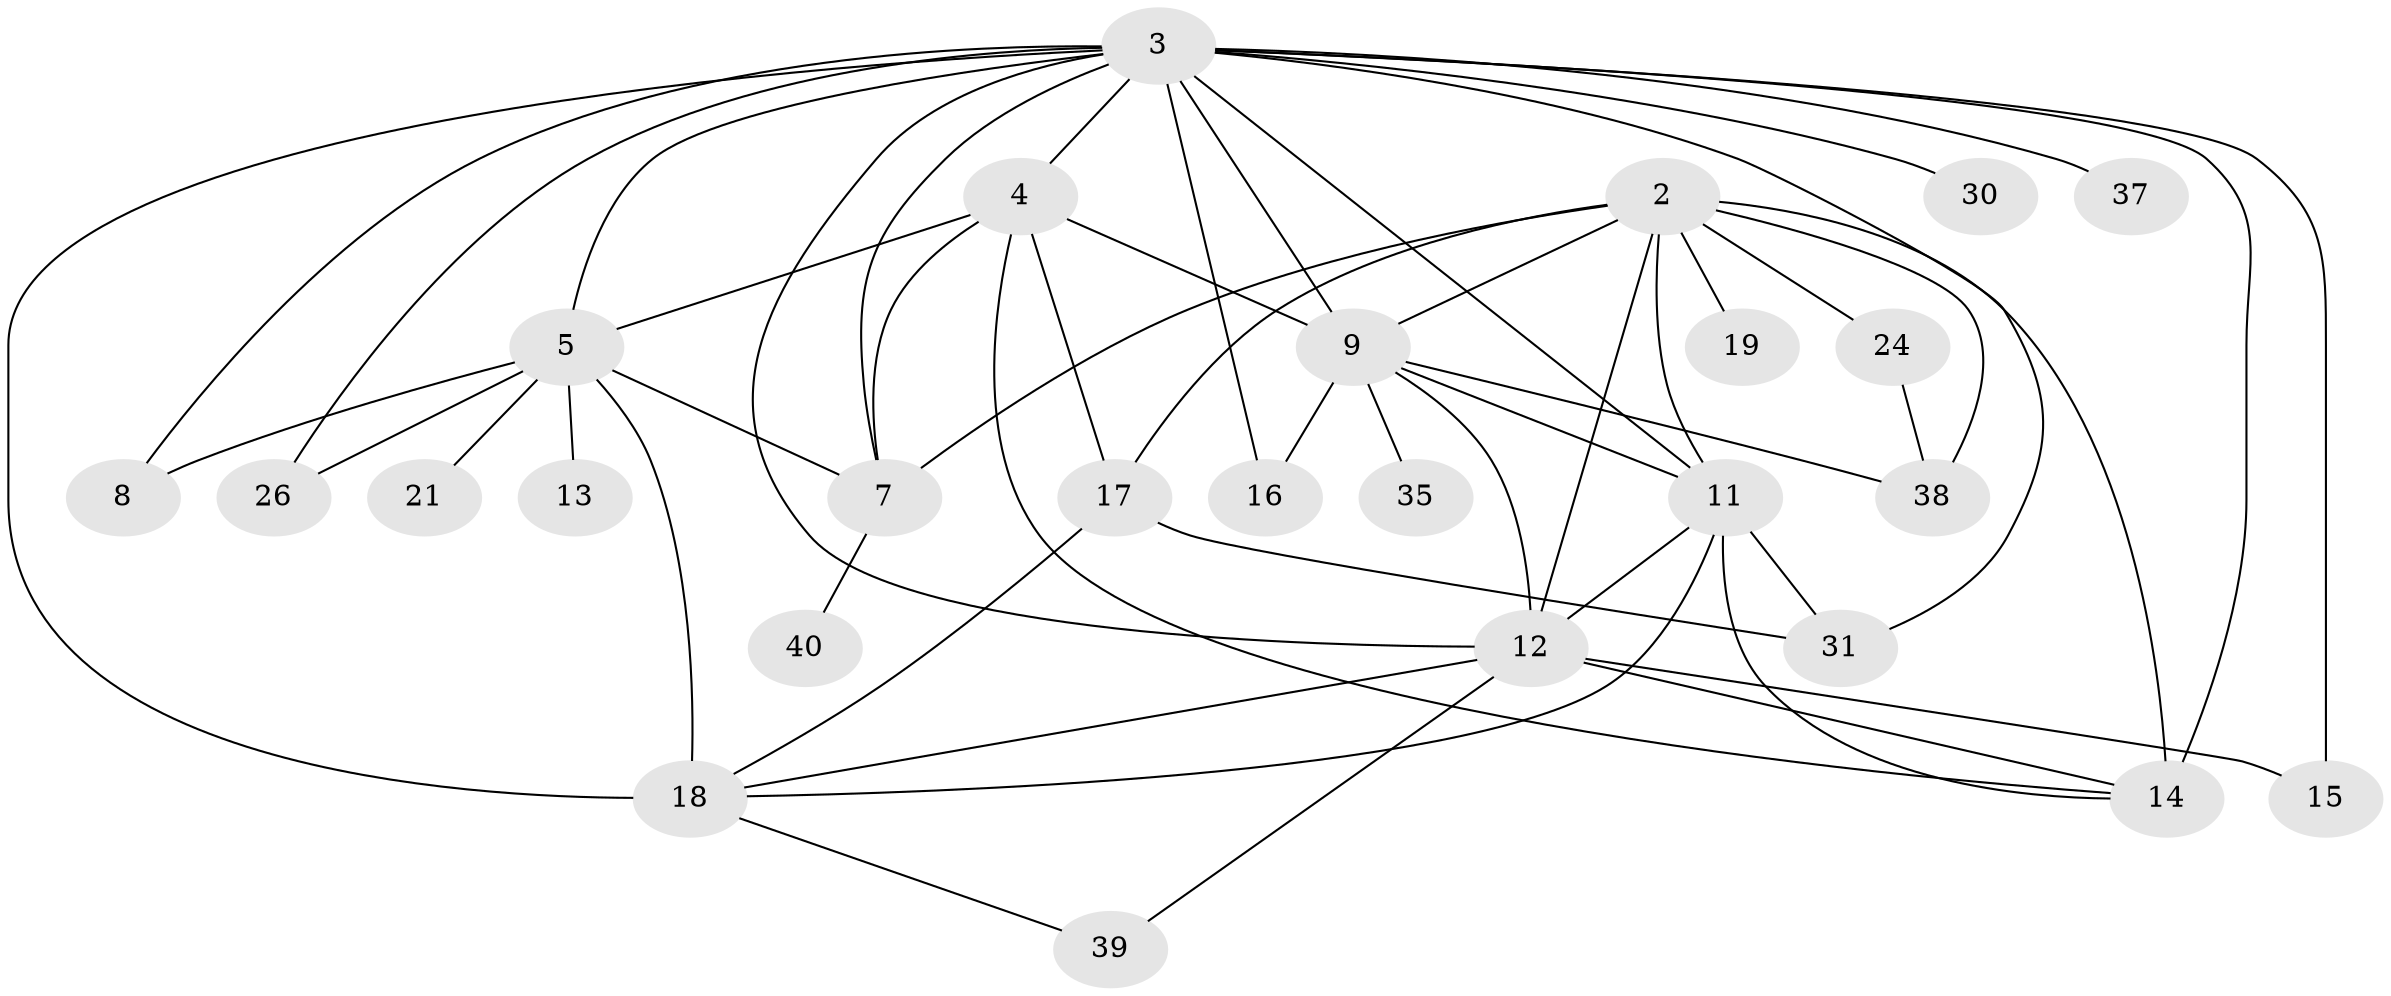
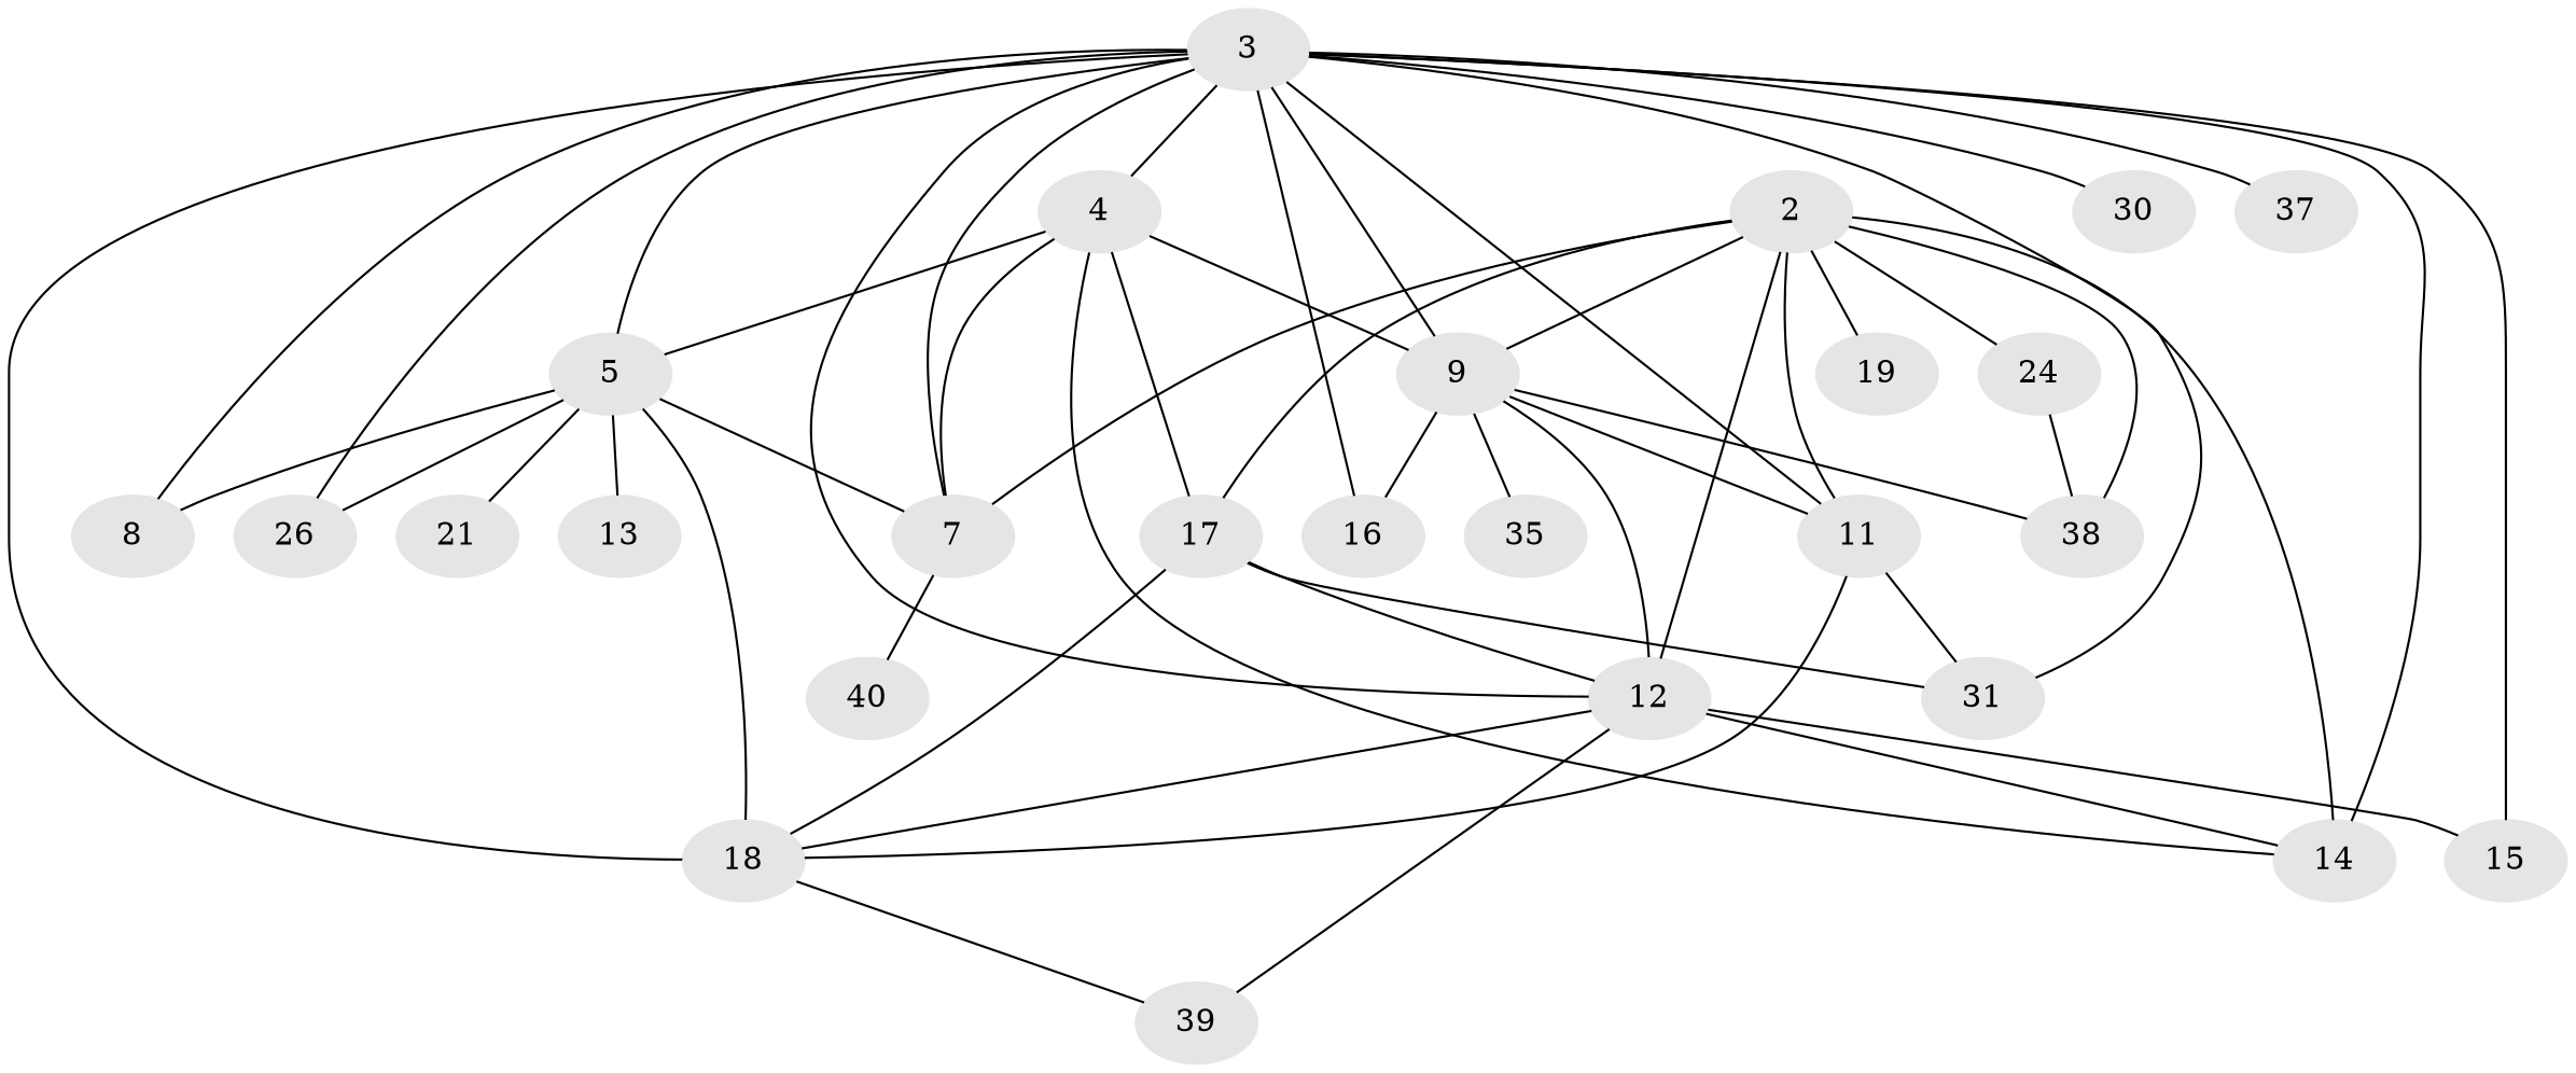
  graph {
    node [color=gray90 style=filled]
    edge [weight=1.0]
    2
    7
    9
    11
    12
    14
    17
    19
    24
    38
    3
    4
    5
    8
    15
    16
    18
    26
    30
    31
    37
    40
    35
    39
    13
    21
    2 -- 7 [weight=3.0]
    2 -- 9
    2 -- 11 [weight=2.0]
    2 -- 12
    2 -- 14 [weight=2.0]
    2 -- 17
    2 -- 19
    2 -- 24
    2 -- 38 [weight=2.0]
    7 -- 40
    9 -- 11
    9 -- 12 [weight=3.0]
    9 -- 38
    9 -- 16
    9 -- 35
-   11 -- 12
-   11 -- 14
+   17 -- 12
    11 -- 18
    11 -- 31 [weight=2.0]
    12 -- 14
    12 -- 15
    12 -- 18
    12 -- 39
    17 -- 18 [weight=2.0]
    17 -- 31
    24 -- 38
    3 -- 7
    3 -- 9 [weight=5.0]
    3 -- 11
    3 -- 12 [weight=2.0]
    3 -- 14 [weight=3.0]
    3 -- 4
    3 -- 5 [weight=3.0]
    3 -- 8 [weight=2.0]
    3 -- 15 [weight=2.0]
    3 -- 16
    3 -- 18 [weight=4.0]
    3 -- 26 [weight=2.0]
    3 -- 30
    3 -- 31 [weight=2.0]
    3 -- 37
    4 -- 7
    4 -- 9
    4 -- 14 [weight=2.0]
    4 -- 17 [weight=2.0]
    4 -- 5
    5 -- 7 [weight=2.0]
    5 -- 8 [weight=2.0]
    5 -- 18 [weight=2.0]
    5 -- 26
    5 -- 13 [weight=2.0]
    5 -- 21
    18 -- 39
  }
